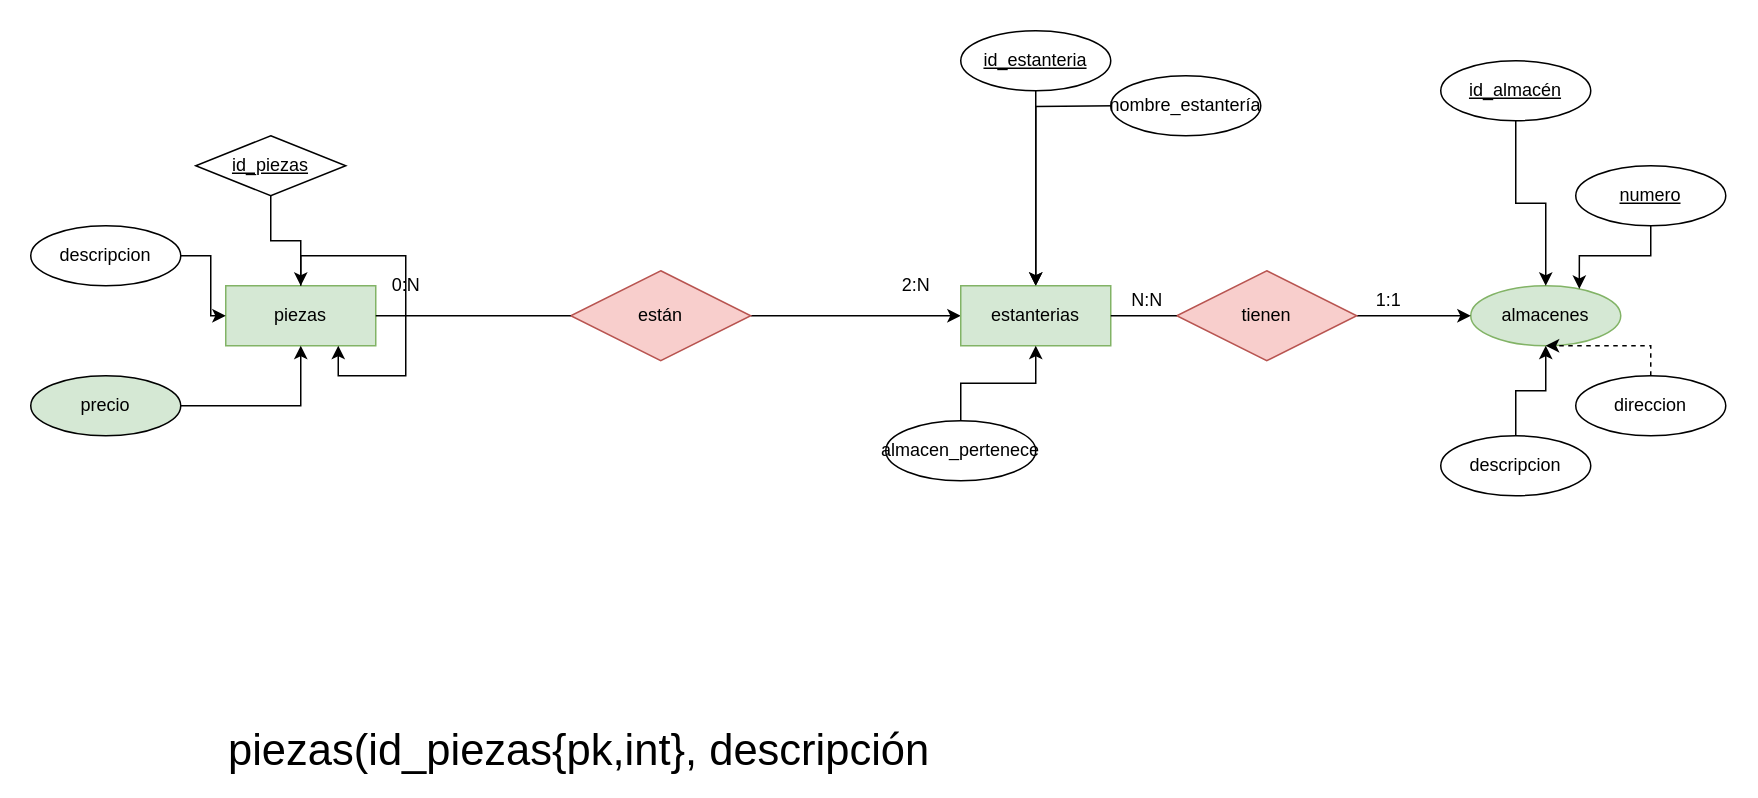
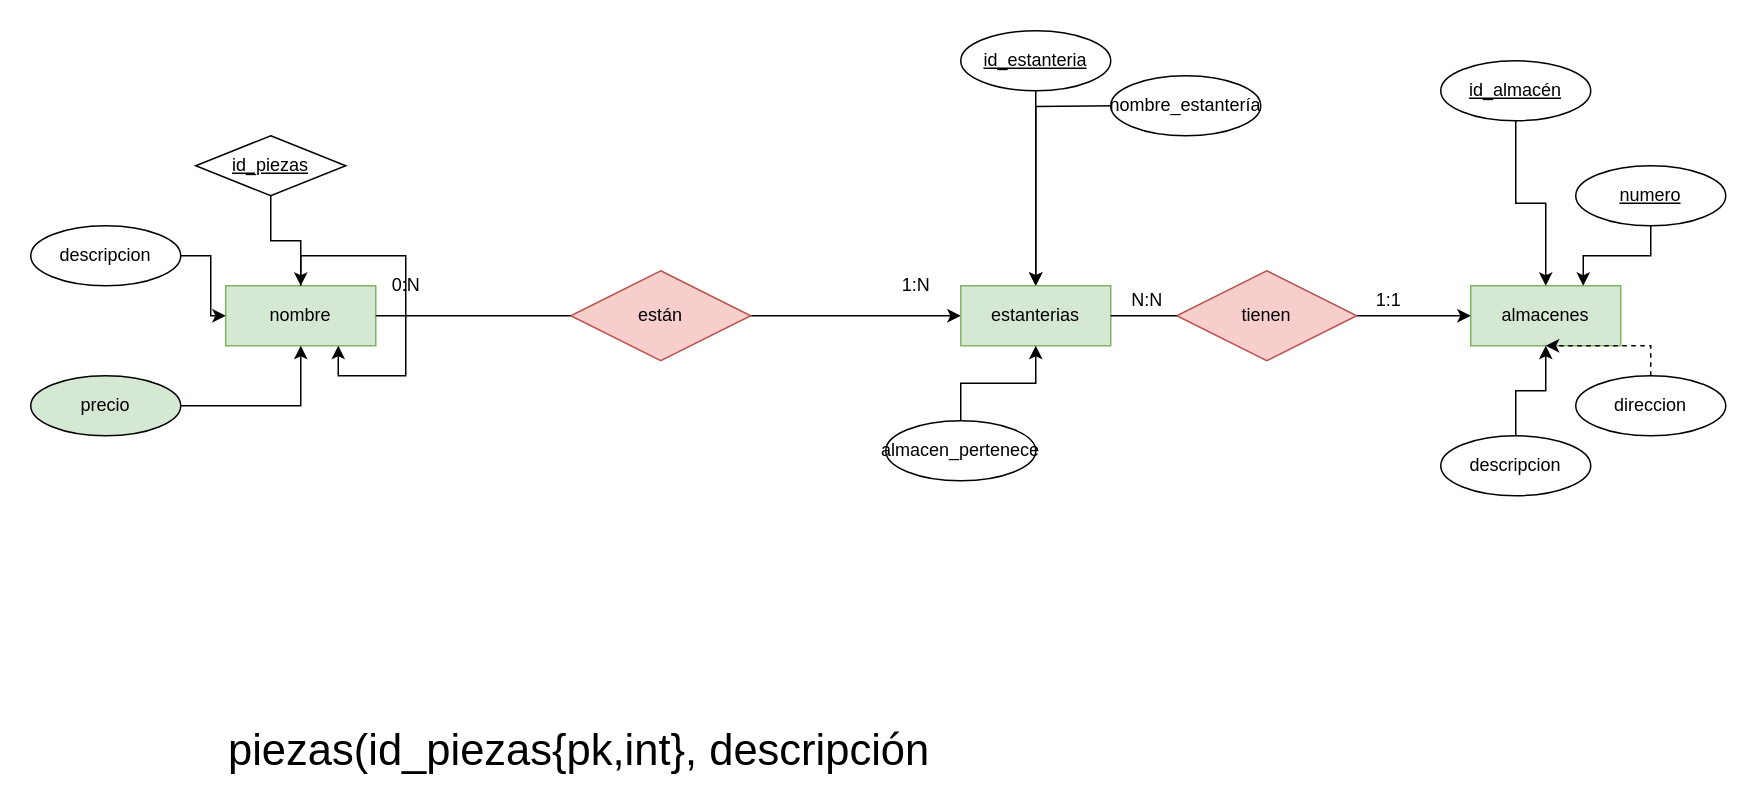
  <mxCell id="0" />
  <mxCell id="1" parent="0" />
  <mxCell id="2" style="edgeStyle=orthogonalEdgeStyle;rounded=0;orthogonalLoop=1;jettySize=auto;html=1;startArrow=none;" parent="1" source="31" target="20" edge="1"><mxGeometry relative="1" as="geometry" /></mxCell>
- <mxCell id="3" value="piezas" style="whiteSpace=wrap;html=1;align=center;fillColor=#d5e8d4;strokeColor=#82b366;" parent="1" vertex="1"><mxGeometry x="150" y="190" width="100" height="40" as="geometry" /></mxCell>
+ <mxCell id="3" value="nombre" style="whiteSpace=wrap;html=1;align=center;fillColor=#d5e8d4;strokeColor=#82b366;" parent="1" vertex="1"><mxGeometry x="150" y="190" width="100" height="40" as="geometry" /></mxCell>
  <mxCell id="4" style="edgeStyle=orthogonalEdgeStyle;rounded=0;orthogonalLoop=1;jettySize=auto;html=1;" parent="1" source="5" target="3" edge="1"><mxGeometry relative="1" as="geometry" /></mxCell>
  <mxCell id="5" value="&lt;u&gt;id_piezas&lt;/u&gt;" style="rhombus;whiteSpace=wrap;html=1;align=center;" parent="1" vertex="1"><mxGeometry x="130" y="90" width="100" height="40" as="geometry" /></mxCell>
  <mxCell id="6" style="edgeStyle=orthogonalEdgeStyle;rounded=0;orthogonalLoop=1;jettySize=auto;html=1;" parent="1" source="7" target="3" edge="1"><mxGeometry relative="1" as="geometry" /></mxCell>
  <mxCell id="7" value="descripcion" style="ellipse;whiteSpace=wrap;html=1;align=center;" parent="1" vertex="1"><mxGeometry x="20" y="150" width="100" height="40" as="geometry" /></mxCell>
  <mxCell id="8" style="edgeStyle=orthogonalEdgeStyle;rounded=0;orthogonalLoop=1;jettySize=auto;html=1;" parent="1" source="9" target="3" edge="1"><mxGeometry relative="1" as="geometry" /></mxCell>
  <mxCell id="9" value="precio" style="ellipse;whiteSpace=wrap;html=1;align=center;fillColor=#d5e8d4;" parent="1" vertex="1"><mxGeometry x="20" y="250" width="100" height="40" as="geometry" /></mxCell>
- <mxCell id="10" value="almacenes" style="ellipse;whiteSpace=wrap;html=1;align=center;fillColor=#d5e8d4;strokeColor=#82b366;" parent="1" vertex="1"><mxGeometry x="980" y="190" width="100" height="40" as="geometry" /></mxCell>
+ <mxCell id="10" value="almacenes" style="whiteSpace=wrap;html=1;align=center;fillColor=#d5e8d4;strokeColor=#82b366;" parent="1" vertex="1"><mxGeometry x="980" y="190" width="100" height="40" as="geometry" /></mxCell>
  <mxCell id="11" style="edgeStyle=orthogonalEdgeStyle;rounded=0;orthogonalLoop=1;jettySize=auto;html=1;entryX=0.75;entryY=0;entryDx=0;entryDy=0;" parent="1" source="12" target="10" edge="1"><mxGeometry relative="1" as="geometry" /></mxCell>
  <mxCell id="12" value="&lt;u&gt;numero&lt;/u&gt;" style="ellipse;whiteSpace=wrap;html=1;align=center;" parent="1" vertex="1"><mxGeometry x="1050" y="110" width="100" height="40" as="geometry" /></mxCell>
  <mxCell id="13" style="edgeStyle=orthogonalEdgeStyle;rounded=0;orthogonalLoop=1;jettySize=auto;html=1;" parent="1" source="14" target="10" edge="1"><mxGeometry relative="1" as="geometry" /></mxCell>
  <mxCell id="14" value="descripcion" style="ellipse;whiteSpace=wrap;html=1;align=center;" parent="1" vertex="1"><mxGeometry x="960" y="290" width="100" height="40" as="geometry" /></mxCell>
  <mxCell id="15" style="edgeStyle=orthogonalEdgeStyle;rounded=0;orthogonalLoop=1;jettySize=auto;html=1;dashed=1;" parent="1" source="16" target="10" edge="1"><mxGeometry relative="1" as="geometry" /></mxCell>
  <mxCell id="16" value="direccion" style="ellipse;whiteSpace=wrap;html=1;align=center;" parent="1" vertex="1"><mxGeometry x="1050" y="250" width="100" height="40" as="geometry" /></mxCell>
  <mxCell id="17" style="edgeStyle=orthogonalEdgeStyle;rounded=0;orthogonalLoop=1;jettySize=auto;html=1;" parent="1" source="18" target="20" edge="1"><mxGeometry relative="1" as="geometry" /></mxCell>
  <mxCell id="18" value="&lt;u&gt;id_estanteria&lt;/u&gt;" style="ellipse;whiteSpace=wrap;html=1;align=center;" parent="1" vertex="1"><mxGeometry x="640" y="20" width="100" height="40" as="geometry" /></mxCell>
  <mxCell id="19" style="edgeStyle=orthogonalEdgeStyle;rounded=0;orthogonalLoop=1;jettySize=auto;html=1;startArrow=none;" parent="1" source="23" target="10" edge="1"><mxGeometry relative="1" as="geometry" /></mxCell>
  <mxCell id="20" value="estanterias" style="whiteSpace=wrap;html=1;align=center;fillColor=#d5e8d4;strokeColor=#82b366;" parent="1" vertex="1"><mxGeometry x="640" y="190" width="100" height="40" as="geometry" /></mxCell>
  <mxCell id="21" style="edgeStyle=orthogonalEdgeStyle;rounded=0;orthogonalLoop=1;jettySize=auto;html=1;" parent="1" source="22" target="20" edge="1"><mxGeometry relative="1" as="geometry" /></mxCell>
  <mxCell id="22" value="almacen_pertenece" style="ellipse;whiteSpace=wrap;html=1;align=center;" parent="1" vertex="1"><mxGeometry x="590" y="280" width="100" height="40" as="geometry" /></mxCell>
  <mxCell id="23" value="tienen" style="shape=rhombus;perimeter=rhombusPerimeter;whiteSpace=wrap;html=1;align=center;fillColor=#f8cecc;strokeColor=#b85450;" parent="1" vertex="1"><mxGeometry x="784" y="180" width="120" height="60" as="geometry" /></mxCell>
  <mxCell id="24" value="" style="edgeStyle=orthogonalEdgeStyle;rounded=0;orthogonalLoop=1;jettySize=auto;html=1;endArrow=none;" parent="1" source="20" target="23" edge="1"><mxGeometry relative="1" as="geometry"><mxPoint x="1030" y="210" as="sourcePoint" /><mxPoint x="844" y="210" as="targetPoint" /></mxGeometry></mxCell>
  <mxCell id="25" value="N:N" style="text;html=1;resizable=0;autosize=1;align=center;verticalAlign=middle;points=[];fillColor=none;strokeColor=none;rounded=0;" parent="1" vertex="1"><mxGeometry x="744" y="190" width="40" height="20" as="geometry" /></mxCell>
  <mxCell id="26" value="1:1" style="text;html=1;resizable=0;autosize=1;align=center;verticalAlign=middle;points=[];fillColor=none;strokeColor=none;rounded=0;" parent="1" vertex="1"><mxGeometry x="910" y="190" width="30" height="20" as="geometry" /></mxCell>
- <mxCell id="27" value="2:N" style="text;html=1;resizable=0;autosize=1;align=center;verticalAlign=middle;points=[];fillColor=none;strokeColor=none;rounded=0;" parent="1" vertex="1"><mxGeometry x="595" y="180" width="30" height="20" as="geometry" /></mxCell>
+ <mxCell id="27" value="1:N" style="text;html=1;resizable=0;autosize=1;align=center;verticalAlign=middle;points=[];fillColor=none;strokeColor=none;rounded=0;" parent="1" vertex="1"><mxGeometry x="595" y="180" width="30" height="20" as="geometry" /></mxCell>
  <mxCell id="28" value="0:N" style="text;html=1;resizable=0;autosize=1;align=center;verticalAlign=middle;points=[];fillColor=none;strokeColor=none;rounded=0;" parent="1" vertex="1"><mxGeometry x="255" y="180" width="30" height="20" as="geometry" /></mxCell>
  <mxCell id="29" value="&lt;span style=&quot;font-size: 29px&quot;&gt;piezas(id_piezas{pk,int}, descripción&lt;/span&gt;" style="text;html=1;align=left;verticalAlign=middle;resizable=0;points=[];autosize=1;strokeColor=none;fillColor=none;" vertex="1" parent="1"><mxGeometry x="150" y="490" width="480" height="20" as="geometry" /></mxCell>
  <mxCell id="30" style="edgeStyle=orthogonalEdgeStyle;rounded=0;orthogonalLoop=1;jettySize=auto;html=1;entryX=0.75;entryY=1;entryDx=0;entryDy=0;" edge="1" parent="1" source="3" target="3"><mxGeometry relative="1" as="geometry" /></mxCell>
  <mxCell id="31" value="están" style="shape=rhombus;perimeter=rhombusPerimeter;whiteSpace=wrap;html=1;align=center;fillColor=#f8cecc;strokeColor=#b85450;" parent="1" vertex="1"><mxGeometry x="380" y="180" width="120" height="60" as="geometry" /></mxCell>
  <mxCell id="32" value="" style="edgeStyle=orthogonalEdgeStyle;rounded=0;orthogonalLoop=1;jettySize=auto;html=1;endArrow=none;" edge="1" parent="1" source="3" target="31"><mxGeometry relative="1" as="geometry"><mxPoint x="250" y="210" as="sourcePoint" /><mxPoint x="640" y="210" as="targetPoint" /></mxGeometry></mxCell>
  <mxCell id="33" style="edgeStyle=orthogonalEdgeStyle;rounded=0;orthogonalLoop=1;jettySize=auto;html=1;" edge="1" parent="1" target="20"><mxGeometry relative="1" as="geometry"><mxPoint x="744" y="70" as="sourcePoint" /></mxGeometry></mxCell>
  <mxCell id="34" style="edgeStyle=orthogonalEdgeStyle;rounded=0;orthogonalLoop=1;jettySize=auto;html=1;" edge="1" parent="1" source="35" target="10"><mxGeometry relative="1" as="geometry" /></mxCell>
  <mxCell id="35" value="&lt;u&gt;id_almacén&lt;/u&gt;" style="ellipse;whiteSpace=wrap;html=1;align=center;" vertex="1" parent="1"><mxGeometry x="960" y="40" width="100" height="40" as="geometry" /></mxCell>
  <mxCell id="36" value="nombre_estantería" style="ellipse;whiteSpace=wrap;html=1;align=center;" vertex="1" parent="1"><mxGeometry x="740" y="50" width="100" height="40" as="geometry" /></mxCell>
